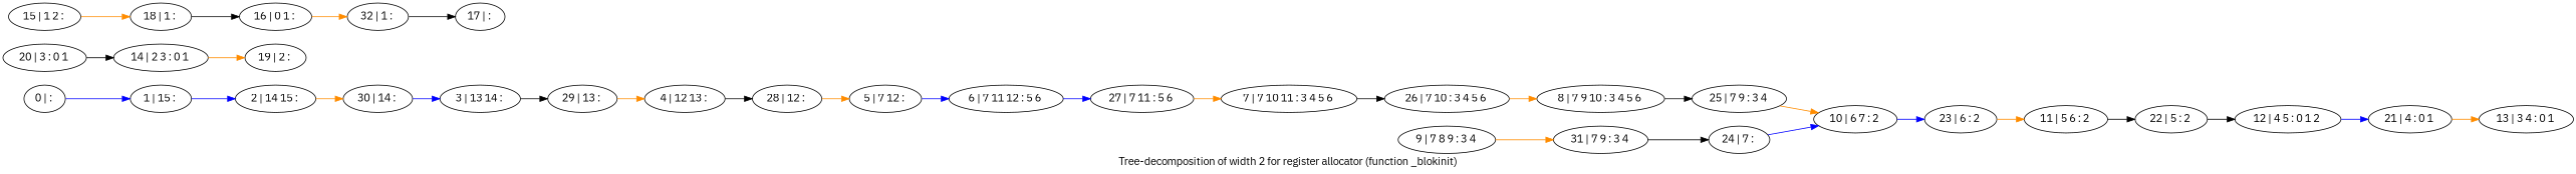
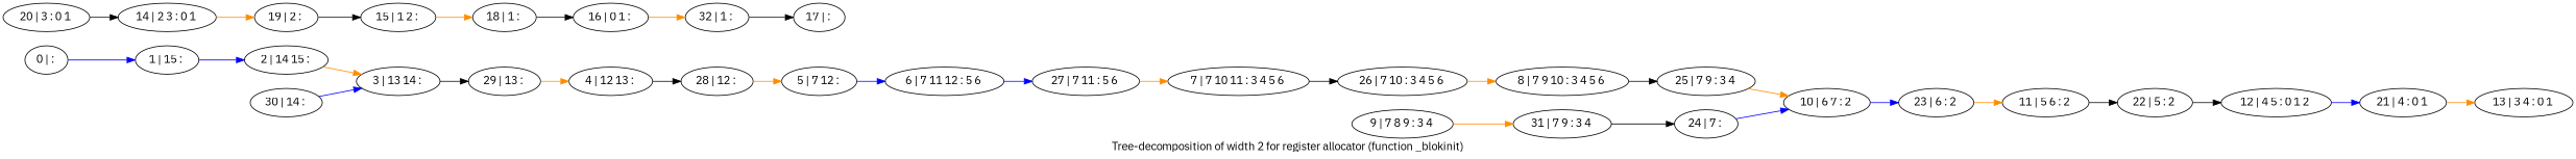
  digraph {
    fontname="IBM Plex Sans"
    label="Tree-decomposition of width 2 for register allocator (function _blokinit)"
    rankdir=LR
    node [fontname="IBM Plex Sans"]
    edge [color=darkorange fontname="IBM Plex Sans"]
    n1 [label="0 | : "]
    n2 [label="1 | 15 : "]
    n3 [label="2 | 14 15 : "]
    n4 [label="30 | 14 : "]
    n5 [label="3 | 13 14 : "]
    n6 [label="29 | 13 : "]
    n7 [label="4 | 12 13 : "]
    n8 [label="28 | 12 : "]
    n9 [label="5 | 7 12 : "]
    n10 [label="6 | 7 11 12 : 5 6 "]
    n11 [label="27 | 7 11 : 5 6 "]
    n12 [label="7 | 7 10 11 : 3 4 5 6 "]
    n13 [label="26 | 7 10 : 3 4 5 6 "]
    n14 [label="8 | 7 9 10 : 3 4 5 6 "]
    n15 [label="25 | 7 9 : 3 4 "]
    n16 [label="10 | 6 7 : 2 "]
    n17 [label="9 | 7 8 9 : 3 4 "]
    n18 [label="31 | 7 9 : 3 4 "]
    n19 [label="24 | 7 : "]
    n20 [label="23 | 6 : 2 "]
    n21 [label="11 | 5 6 : 2 "]
    n22 [label="22 | 5 : 2 "]
    n23 [label="12 | 4 5 : 0 1 2 "]
    n24 [label="21 | 4 : 0 1 "]
    n25 [label="13 | 3 4 : 0 1 "]
    n26 [label="20 | 3 : 0 1 "]
    n27 [label="14 | 2 3 : 0 1 "]
    n28 [label="19 | 2 : "]
    n29 [label="15 | 1 2 : "]
    n30 [label="18 | 1 : "]
    n31 [label="16 | 0 1 : "]
    n32 [label="32 | 1 : "]
    n33 [label="17 | : "]
    n1 -> n2 [color=blue]
    n2 -> n3 [color=blue]
-   n3 -> n4
+   n3 -> n5
    n4 -> n5 [color=blue]
    n5 -> n6 [color=black]
    n6 -> n7
    n7 -> n8 [color=black]
    n8 -> n9
    n9 -> n10 [color=blue]
    n10 -> n11 [color=blue]
    n11 -> n12
    n12 -> n13 [color=black]
    n13 -> n14
    n14 -> n15 [color=black]
    n15 -> n16
    n16 -> n20 [color=blue]
    n17 -> n18
    n18 -> n19 [color=black]
    n19 -> n16 [color=blue]
    n20 -> n21
    n21 -> n22 [color=black]
    n22 -> n23 [color=black]
    n23 -> n24 [color=blue]
    n24 -> n25
    n26 -> n27 [color=black]
    n27 -> n28
+   n28 -> n29 [color=black]
    n29 -> n30
    n30 -> n31 [color=black]
    n31 -> n32
    n32 -> n33 [color=black]
  }
